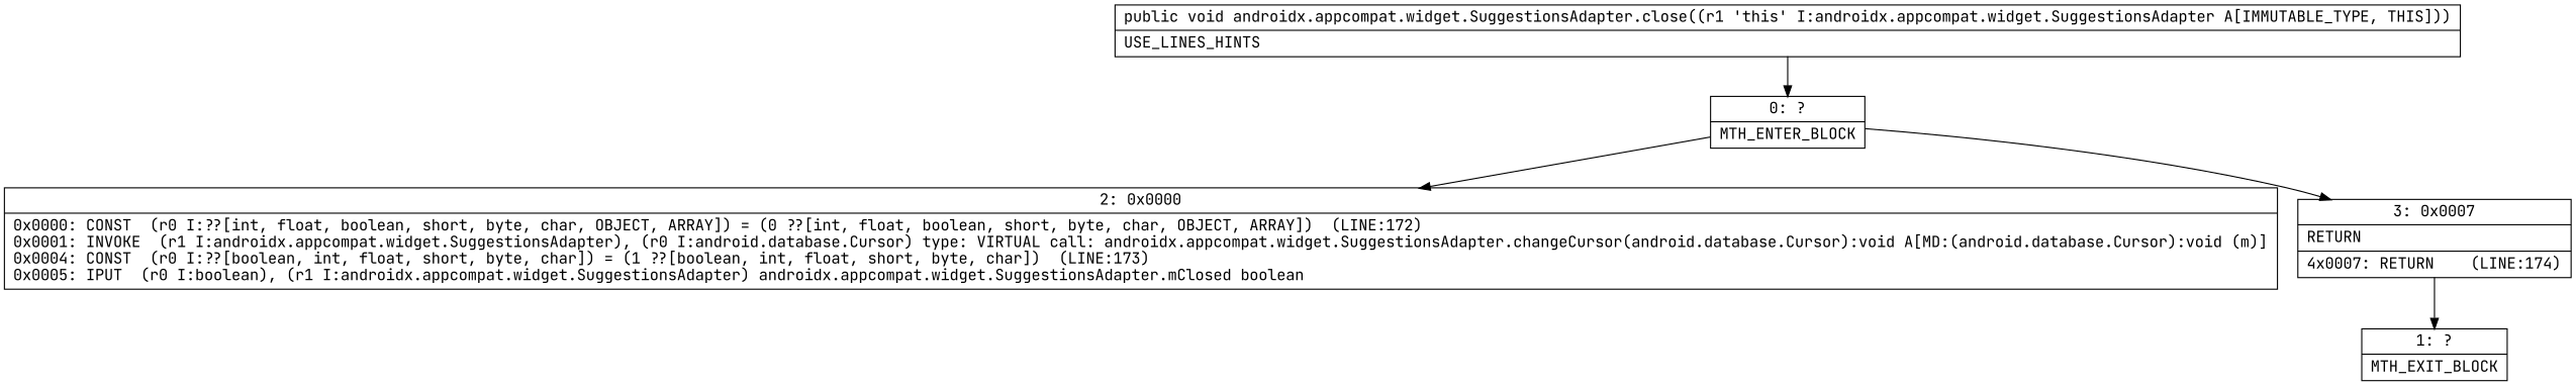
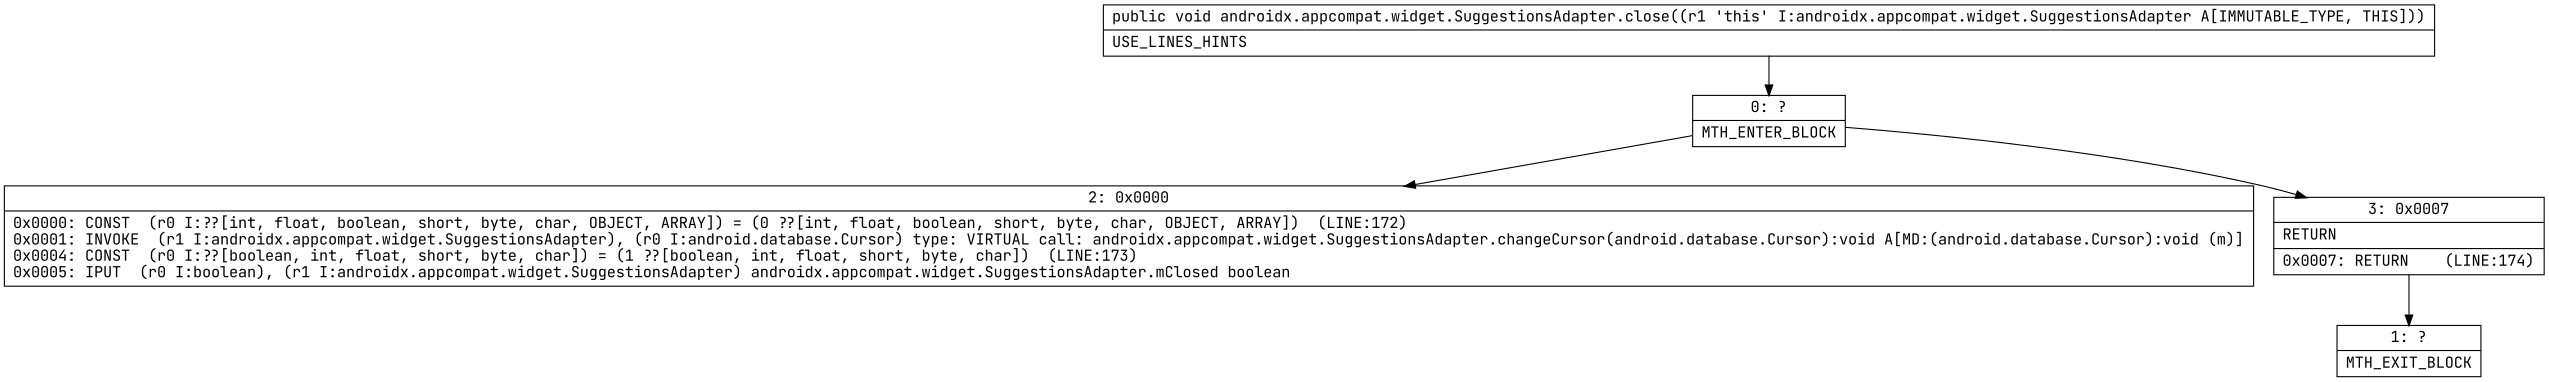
  digraph {
    fontname="JetBrains Mono"
    node [fontname="JetBrains Mono" shape=record]
    edge [fontname="JetBrains Mono"]
    n1 [label="{0\:\ ?|MTH_ENTER_BLOCK\l}"]
    n2 [label="{2\:\ 0x0000|0x0000: CONST  (r0 I:??[int, float, boolean, short, byte, char, OBJECT, ARRAY]) = (0 ??[int, float, boolean, short, byte, char, OBJECT, ARRAY])  (LINE:172)\l0x0001: INVOKE  (r1 I:androidx.appcompat.widget.SuggestionsAdapter), (r0 I:android.database.Cursor) type: VIRTUAL call: androidx.appcompat.widget.SuggestionsAdapter.changeCursor(android.database.Cursor):void A[MD:(android.database.Cursor):void (m)]\l0x0004: CONST  (r0 I:??[boolean, int, float, short, byte, char]) = (1 ??[boolean, int, float, short, byte, char])  (LINE:173)\l0x0005: IPUT  (r0 I:boolean), (r1 I:androidx.appcompat.widget.SuggestionsAdapter) androidx.appcompat.widget.SuggestionsAdapter.mClosed boolean \l}"]
-   n3 [label="{3\:\ 0x0007|RETURN\l|4x0007: RETURN    (LINE:174)\l}"]
+   n3 [label="{3\:\ 0x0007|RETURN\l|0x0007: RETURN    (LINE:174)\l}"]
    n4 [label="{1\:\ ?|MTH_EXIT_BLOCK\l}"]
    n5 [label="{public void androidx.appcompat.widget.SuggestionsAdapter.close((r1 'this' I:androidx.appcompat.widget.SuggestionsAdapter A[IMMUTABLE_TYPE, THIS]))  | USE_LINES_HINTS\l}"]
    n1 -> n2
    n1 -> n3
    n3 -> n4
    n5 -> n1
  }
